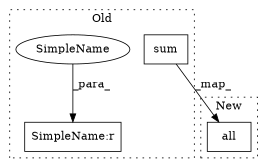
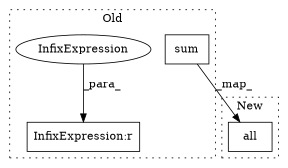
  digraph {
    node [a=32 l="15,-3" shape=box]
    n1 [label=sum s="481,656"]
-   n2 [a=42 label=SimpleName shape=ellipse l=""]
-   n3 [a=27 l=4 label="SimpleName:r" s=653]
+   n2 [a=42 label=InfixExpression shape=ellipse l=""]
+   n3 [a=27 l=4 label="InfixExpression:r" s=653]
    n4 [label=all s="481,663"]
    subgraph cluster_1 {
      label=Old
      style=dotted
      n1
      n2
      n3
    }
    subgraph cluster_2 {
      label=New
      style=dotted
      n4
    }
    n1 -> n4 [label=_map_]
    n2 -> n3 [label=_para_]
  }
